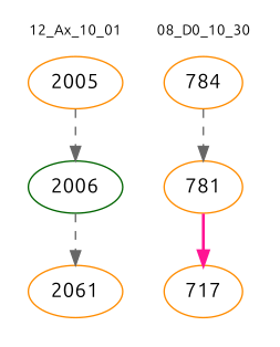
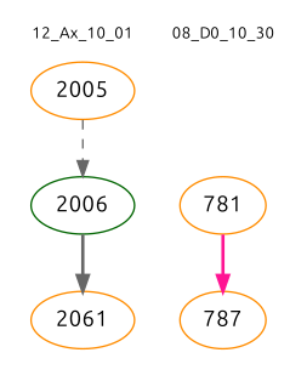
  digraph {
    fontname=Ubuntu
    node [color=darkorange fontname=Ubuntu]
    edge [color=gray40 fontname=Ubuntu style=dashed]
    n1 [label=2005]
    n2 [color=darkgreen label=2006]
    n3 [label=2061]
-   n4 [label=784]
    n5 [label=781]
-   n6 [label=717]
+   n6 [label=787]
    subgraph cluster_1 {
      color=white
      fontsize=10
      label="12_Ax_10_01"
      n1
      n2
      n3
    }
    subgraph cluster_2 {
      color=white
      fontsize=10
      label="08_D0_10_30"
-     n4
      n5
      n6
    }
    n1 -> n2
-   n2 -> n3
-   n4 -> n5
+   n2 -> n3 [style=bold]
    n5 -> n6 [color=deeppink style=bold]
  }
